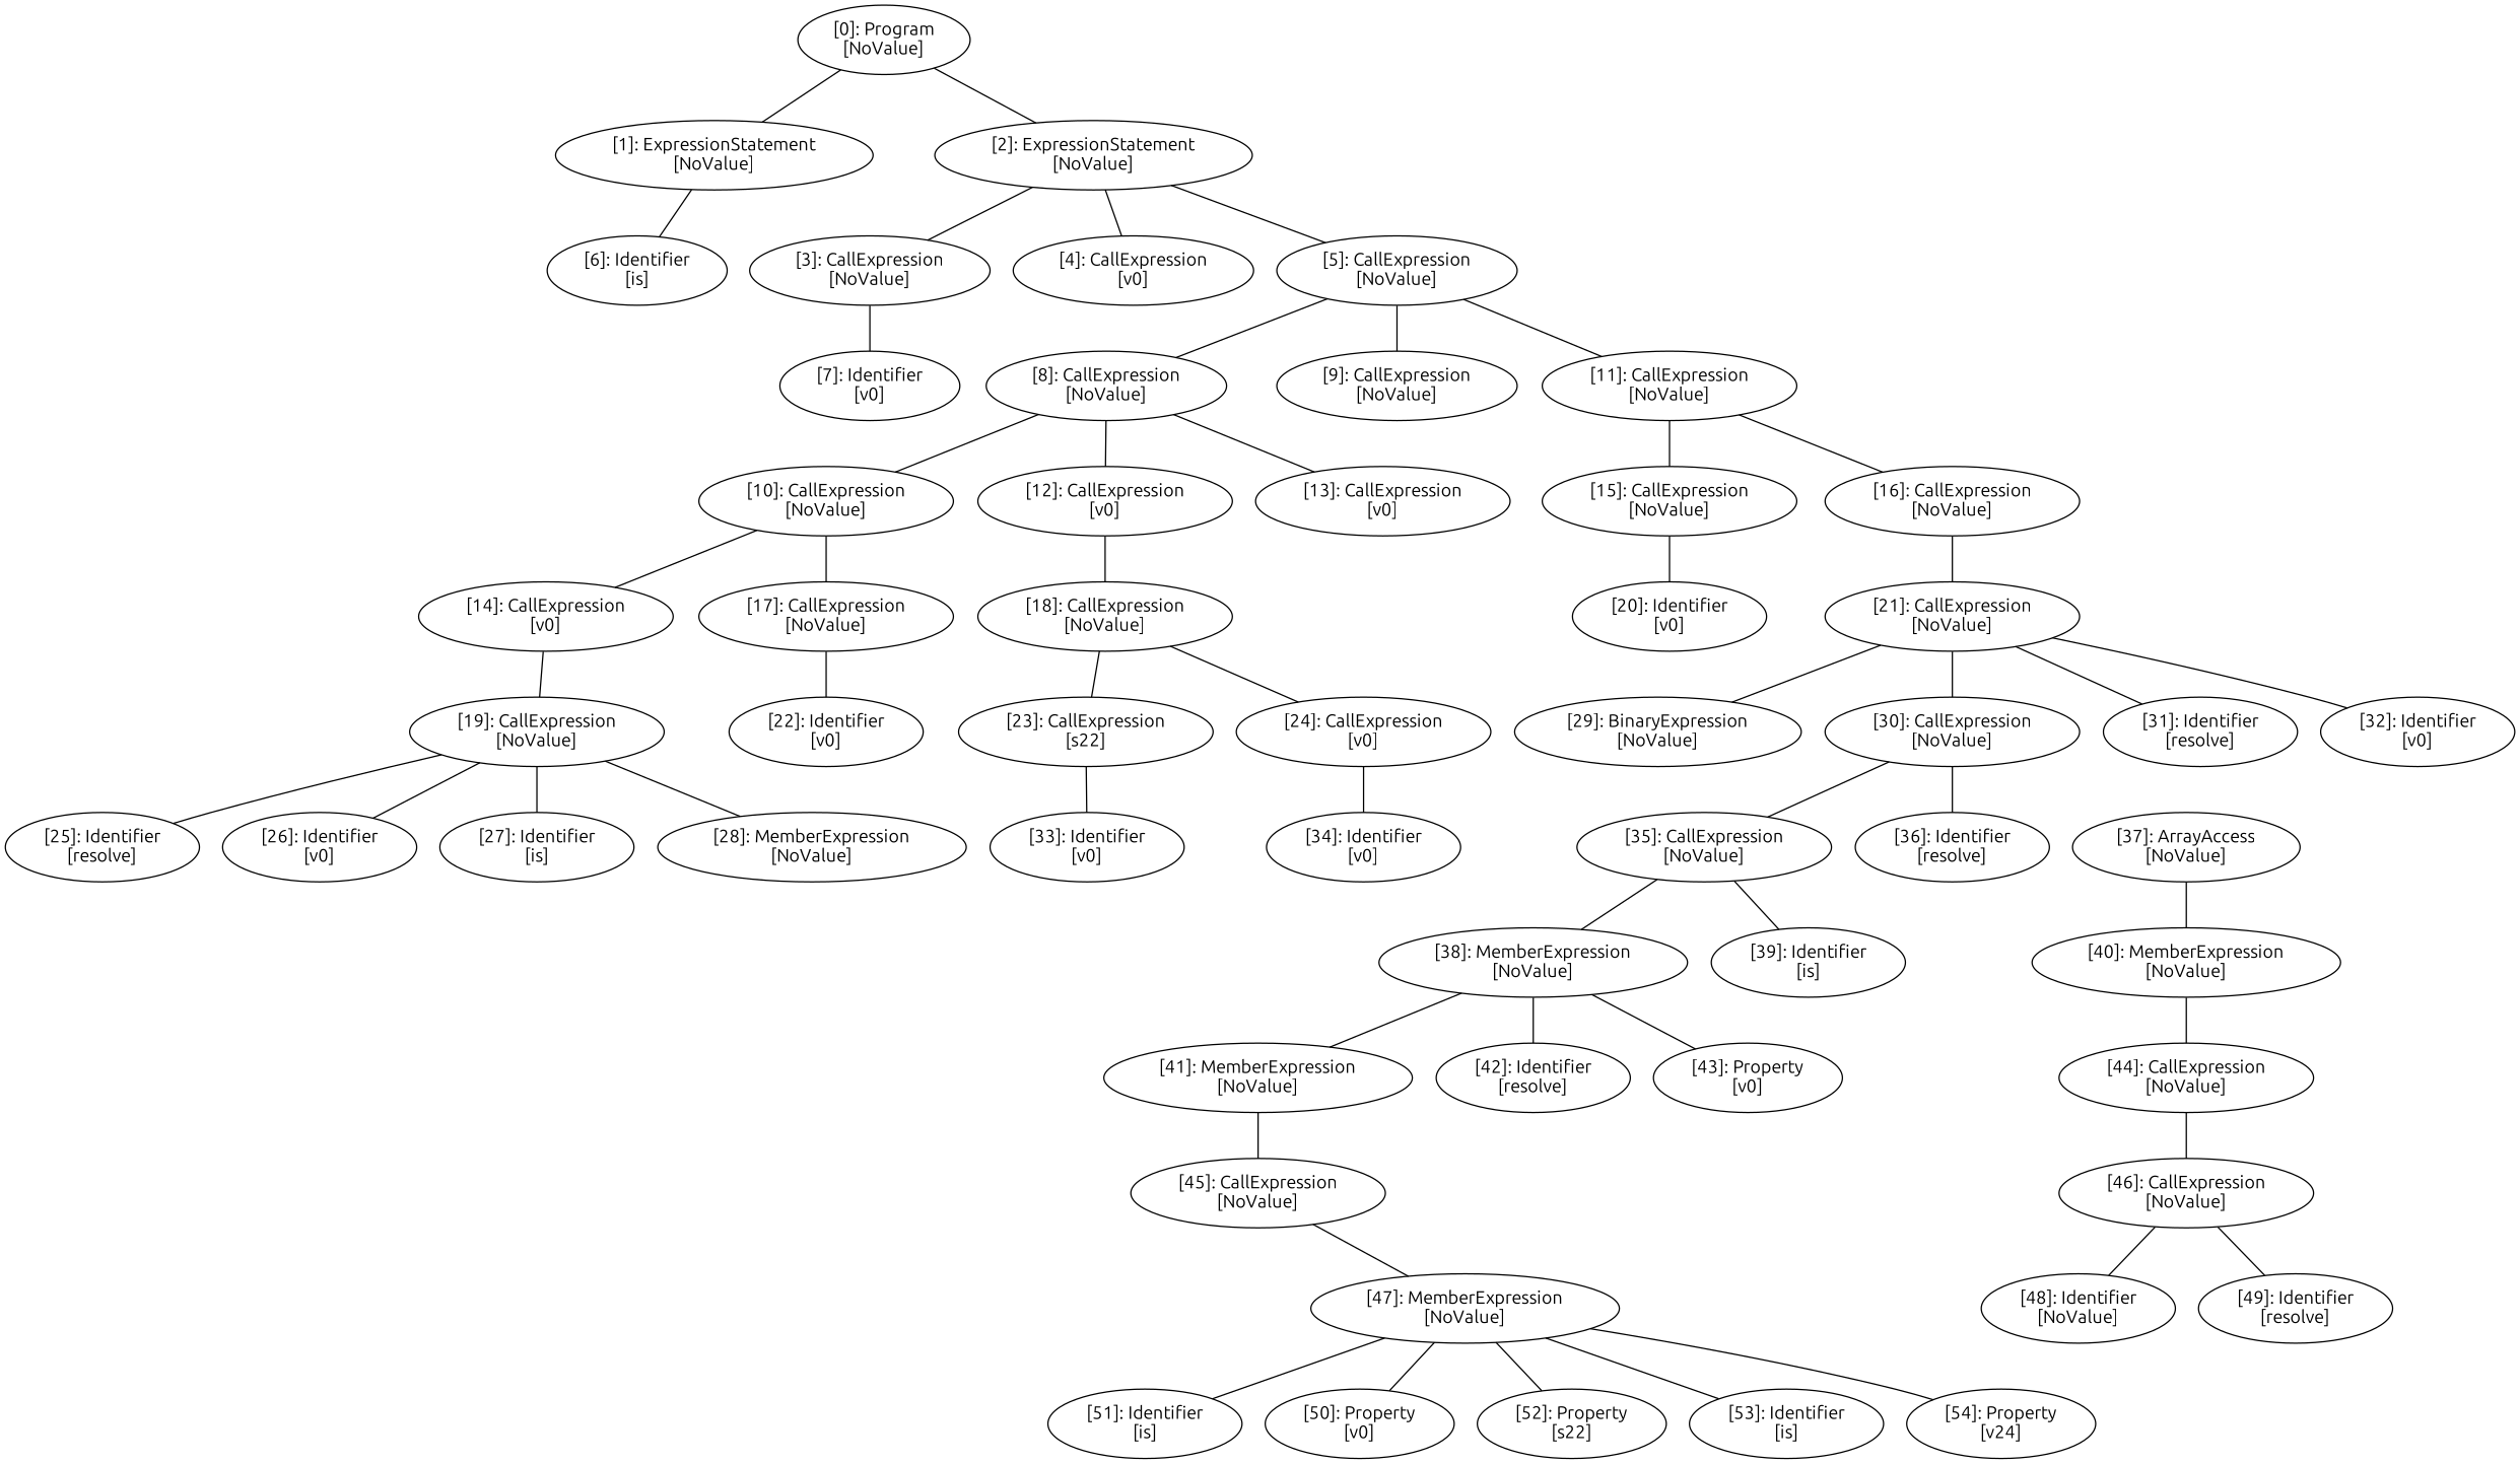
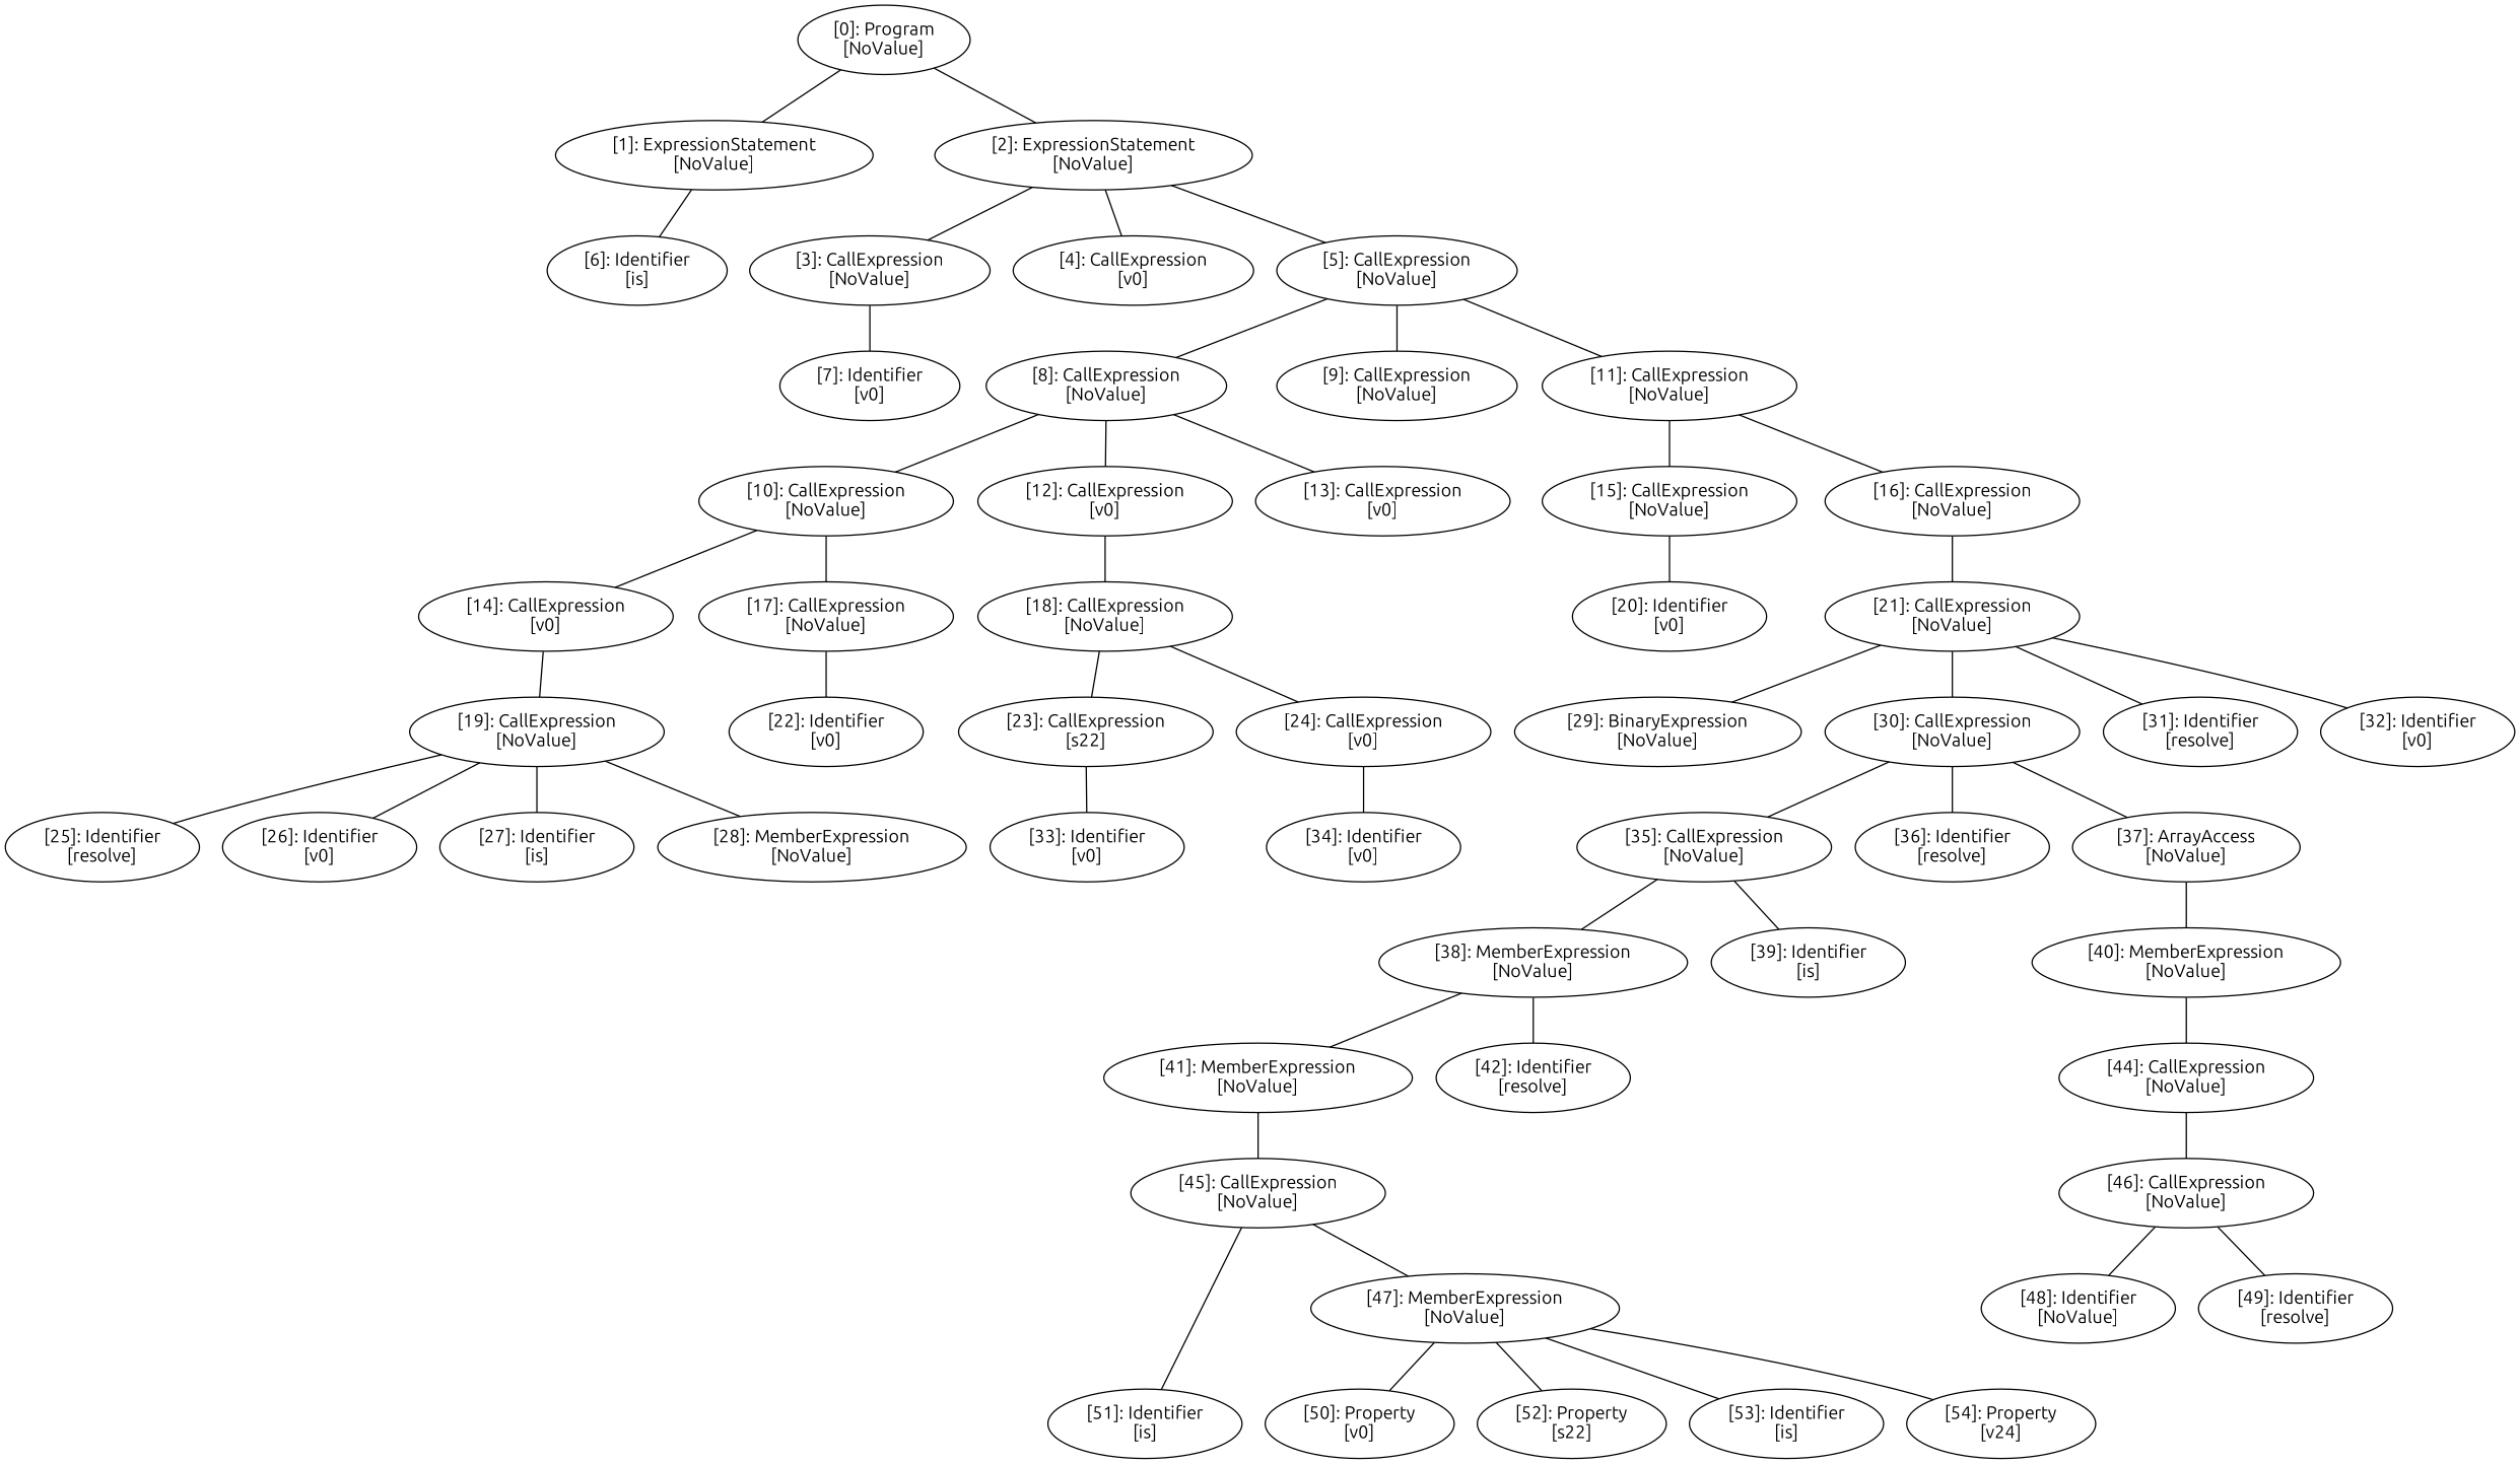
  graph {
    fontname=Ubuntu
    node [fontname=Ubuntu]
    edge [fontname=Ubuntu]
    n1 [label="[0]: Program\n[NoValue]"]
    n2 [label="[1]: ExpressionStatement\n[NoValue]"]
    n3 [label="[2]: ExpressionStatement\n[NoValue]"]
    n4 [label="[6]: Identifier\n[is]"]
    n5 [label="[3]: CallExpression\n[NoValue]"]
    n6 [label="[4]: CallExpression\n[v0]"]
    n7 [label="[5]: CallExpression\n[NoValue]"]
    n8 [label="[7]: Identifier\n[v0]"]
    n9 [label="[8]: CallExpression\n[NoValue]"]
    n10 [label="[9]: CallExpression\n[NoValue]"]
    n11 [label="[11]: CallExpression\n[NoValue]"]
    n12 [label="[10]: CallExpression\n[NoValue]"]
    n13 [label="[12]: CallExpression\n[v0]"]
    n14 [label="[13]: CallExpression\n[v0]"]
    n15 [label="[15]: CallExpression\n[NoValue]"]
    n16 [label="[16]: CallExpression\n[NoValue]"]
    n17 [label="[14]: CallExpression\n[v0]"]
    n18 [label="[17]: CallExpression\n[NoValue]"]
    n19 [label="[18]: CallExpression\n[NoValue]"]
    n20 [label="[19]: CallExpression\n[NoValue]"]
    n21 [label="[22]: Identifier\n[v0]"]
    n22 [label="[20]: Identifier\n[v0]"]
    n23 [label="[21]: CallExpression\n[NoValue]"]
    n24 [label="[23]: CallExpression\n[s22]"]
    n25 [label="[24]: CallExpression\n[v0]"]
    n26 [label="[25]: Identifier\n[resolve]"]
    n27 [label="[26]: Identifier\n[v0]"]
    n28 [label="[27]: Identifier\n[is]"]
    n29 [label="[28]: MemberExpression\n[NoValue]"]
    n30 [label="[29]: BinaryExpression\n[NoValue]"]
    n31 [label="[30]: CallExpression\n[NoValue]"]
    n32 [label="[31]: Identifier\n[resolve]"]
    n33 [label="[32]: Identifier\n[v0]"]
    n34 [label="[33]: Identifier\n[v0]"]
    n35 [label="[34]: Identifier\n[v0]"]
    n36 [label="[35]: CallExpression\n[NoValue]"]
    n37 [label="[36]: Identifier\n[resolve]"]
    n38 [label="[37]: ArrayAccess\n[NoValue]"]
    n39 [label="[38]: MemberExpression\n[NoValue]"]
    n40 [label="[39]: Identifier\n[is]"]
    n41 [label="[40]: MemberExpression\n[NoValue]"]
    n42 [label="[41]: MemberExpression\n[NoValue]"]
    n43 [label="[42]: Identifier\n[resolve]"]
-   n44 [label="[43]: Property\n[v0]"]
    n45 [label="[44]: CallExpression\n[NoValue]"]
    n46 [label="[45]: CallExpression\n[NoValue]"]
    n47 [label="[46]: CallExpression\n[NoValue]"]
    n48 [label="[47]: MemberExpression\n[NoValue]"]
    n49 [label="[48]: Identifier\n[NoValue]"]
    n50 [label="[49]: Identifier\n[resolve]"]
    n51 [label="[50]: Property\n[v0]"]
    n52 [label="[51]: Identifier\n[is]"]
    n53 [label="[52]: Property\n[s22]"]
    n54 [label="[53]: Identifier\n[is]"]
    n55 [label="[54]: Property\n[v24]"]
    n1 -- n2
    n1 -- n3
    n2 -- n4
    n3 -- n5
    n3 -- n6
    n3 -- n7
    n5 -- n8
    n7 -- n9
    n7 -- n10
    n7 -- n11
    n9 -- n12
    n9 -- n13
    n9 -- n14
    n11 -- n15
    n11 -- n16
    n12 -- n17
    n12 -- n18
    n13 -- n19
    n15 -- n22
    n16 -- n23
    n17 -- n20
    n18 -- n21
    n19 -- n24
    n19 -- n25
    n20 -- n26
    n20 -- n27
    n20 -- n28
    n20 -- n29
    n23 -- n30
    n23 -- n31
    n23 -- n32
    n23 -- n33
    n24 -- n34
    n25 -- n35
    n31 -- n36
    n31 -- n37
+   n31 -- n38
    n36 -- n39
    n36 -- n40
    n38 -- n41
    n39 -- n42
    n39 -- n43
-   n39 -- n44
    n41 -- n45
    n42 -- n46
    n45 -- n47
    n46 -- n48
    n47 -- n49
    n47 -- n50
    n48 -- n51
-   n48 -- n52
+   n46 -- n52
    n48 -- n53
    n48 -- n54
    n48 -- n55
  }
